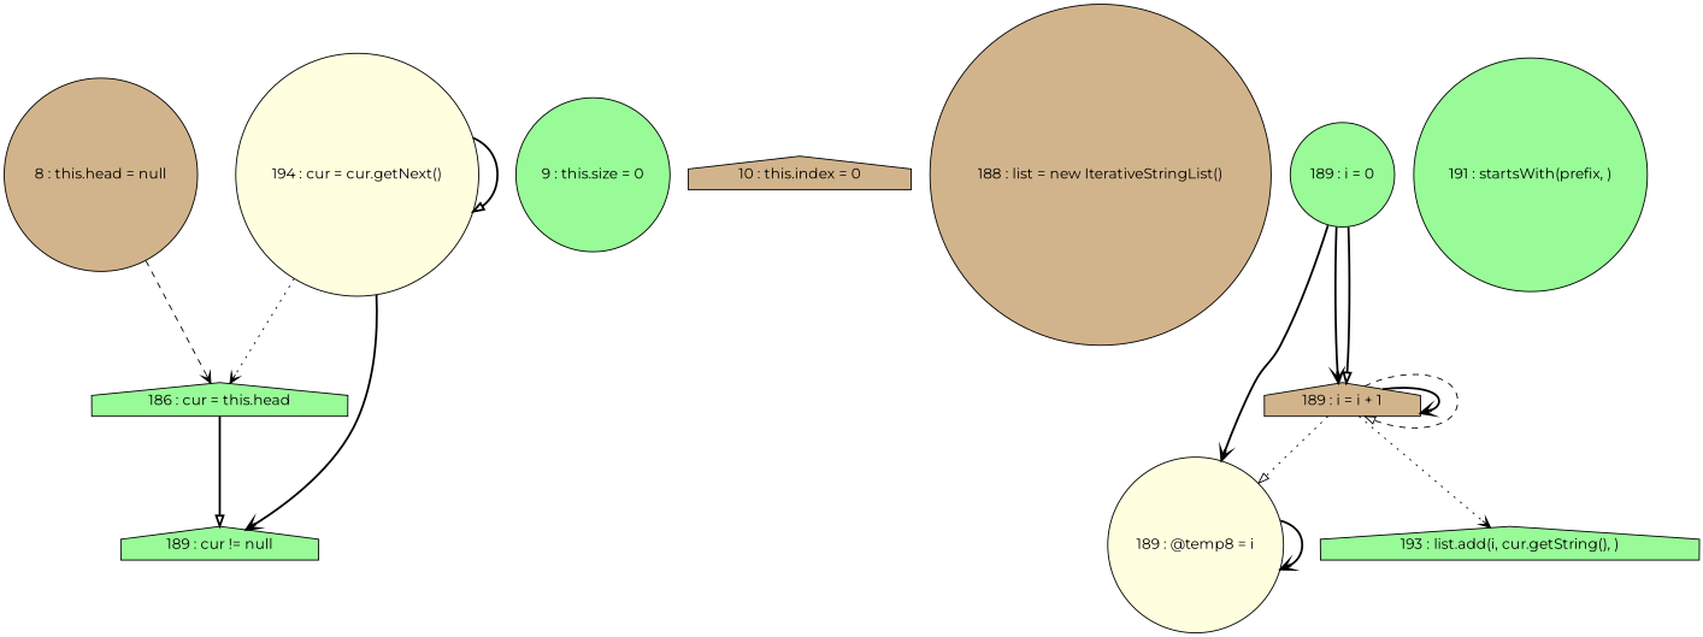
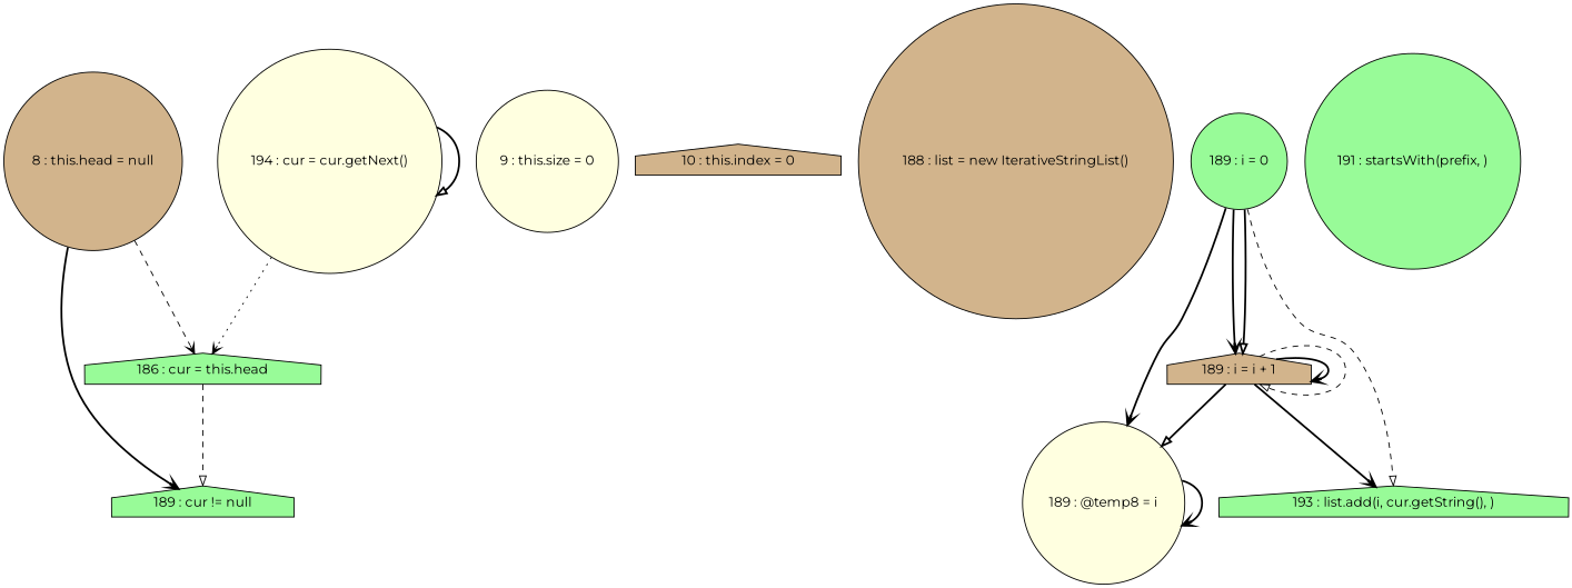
  digraph {
    fontname=Montserrat
    node [fillcolor=palegreen fontname=Montserrat shape=circle style=filled]
    edge [arrowhead=vee fontname=Montserrat style=bold]
    "8 : this.head = null" [fillcolor=tan]
    "186 : cur = this.head" [shape=house]
    "189 : cur != null" [shape=house]
    "194 : cur = cur.getNext()" [fillcolor=lightyellow]
-   "9 : this.size = 0"
+   "9 : this.size = 0" [fillcolor=lightyellow]
    "10 : this.index = 0" [fillcolor=tan shape=house]
    "188 : list = new IterativeStringList()" [fillcolor=tan]
    "189 : i = i + 1" [fillcolor=tan shape=house]
    "189 : i = 0"
    "189 : @temp8 = i" [fillcolor=lightyellow]
    "193 : list.add(i, cur.getString(), )" [shape=house]
    "191 : startsWith(prefix, )"
    "8 : this.head = null" -> "186 : cur = this.head" [style=dashed]
-   "186 : cur = this.head" -> "189 : cur != null" [arrowhead=onormal]
+   "186 : cur = this.head" -> "189 : cur != null" [arrowhead=onormal style=dashed]
    "194 : cur = cur.getNext()" -> "186 : cur = this.head" [style=dotted]
-   "194 : cur = cur.getNext()" -> "189 : cur != null"
+   "8 : this.head = null" -> "189 : cur != null"
    "194 : cur = cur.getNext()" -> "194 : cur = cur.getNext()" [arrowhead=onormal]
    "189 : i = i + 1" -> "189 : i = i + 1"
    "189 : i = i + 1" -> "189 : i = i + 1" [arrowhead=onormal style=dashed]
-   "189 : i = i + 1" -> "189 : @temp8 = i" [arrowhead=onormal style=dotted]
-   "189 : i = i + 1" -> "193 : list.add(i, cur.getString(), )" [style=dotted]
+   "189 : i = i + 1" -> "189 : @temp8 = i" [arrowhead=onormal]
+   "189 : i = i + 1" -> "193 : list.add(i, cur.getString(), )"
    "189 : i = 0" -> "189 : i = i + 1"
    "189 : i = 0" -> "189 : i = i + 1" [arrowhead=onormal]
    "189 : i = 0" -> "189 : @temp8 = i"
+   "189 : i = 0" -> "193 : list.add(i, cur.getString(), )" [arrowhead=onormal style=dashed]
    "189 : @temp8 = i" -> "189 : @temp8 = i"
  }
